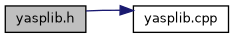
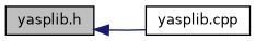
  digraph {
    rankdir=LR
    node [color=black fontname=Helvetica fontsize=10 shape=record style=filled]
    n1 [fillcolor=grey75 fontcolor=black height=0.2 label="yasplib.h" width=0.4]
    n2 [fillcolor=white height=0.2 label="yasplib.cpp" width=0.4]
-   n2 -> n1 [color=midnightblue dir=back fontname=Helvetica fontsize=10 labelfontname=Helvetica labelfontsize=10 style=solid]
+   n1 -> n2 [color=midnightblue dir=back fontname=Helvetica fontsize=10 labelfontname=Helvetica labelfontsize=10 style=solid]
  }
